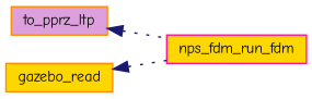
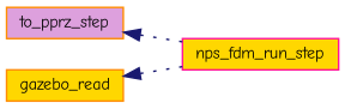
  digraph {
    fontname="Comic Neue"
    rankdir=LR
    node [color=darkorange fillcolor=gold fontname="Comic Neue" fontsize=10 shape=record style=filled]
    edge [color=midnightblue dir=back fontname="Comic Neue" fontsize=10 labelfontname=FreeSans labelfontsize=10 style=dotted]
-   n1 [fillcolor=plum fontcolor=black height=0.2 label=to_pprz_ltp width=0.4]
-   n2 [color=deeppink height=0.2 label=nps_fdm_run_fdm width=0.4]
+   n1 [fillcolor=plum fontcolor=black height=0.2 label=to_pprz_step width=0.4]
+   n2 [color=deeppink height=0.2 label=nps_fdm_run_step width=0.4]
    n3 [height=0.2 label=gazebo_read width=0.4]
    n1 -> n2
    n3 -> n2
  }
